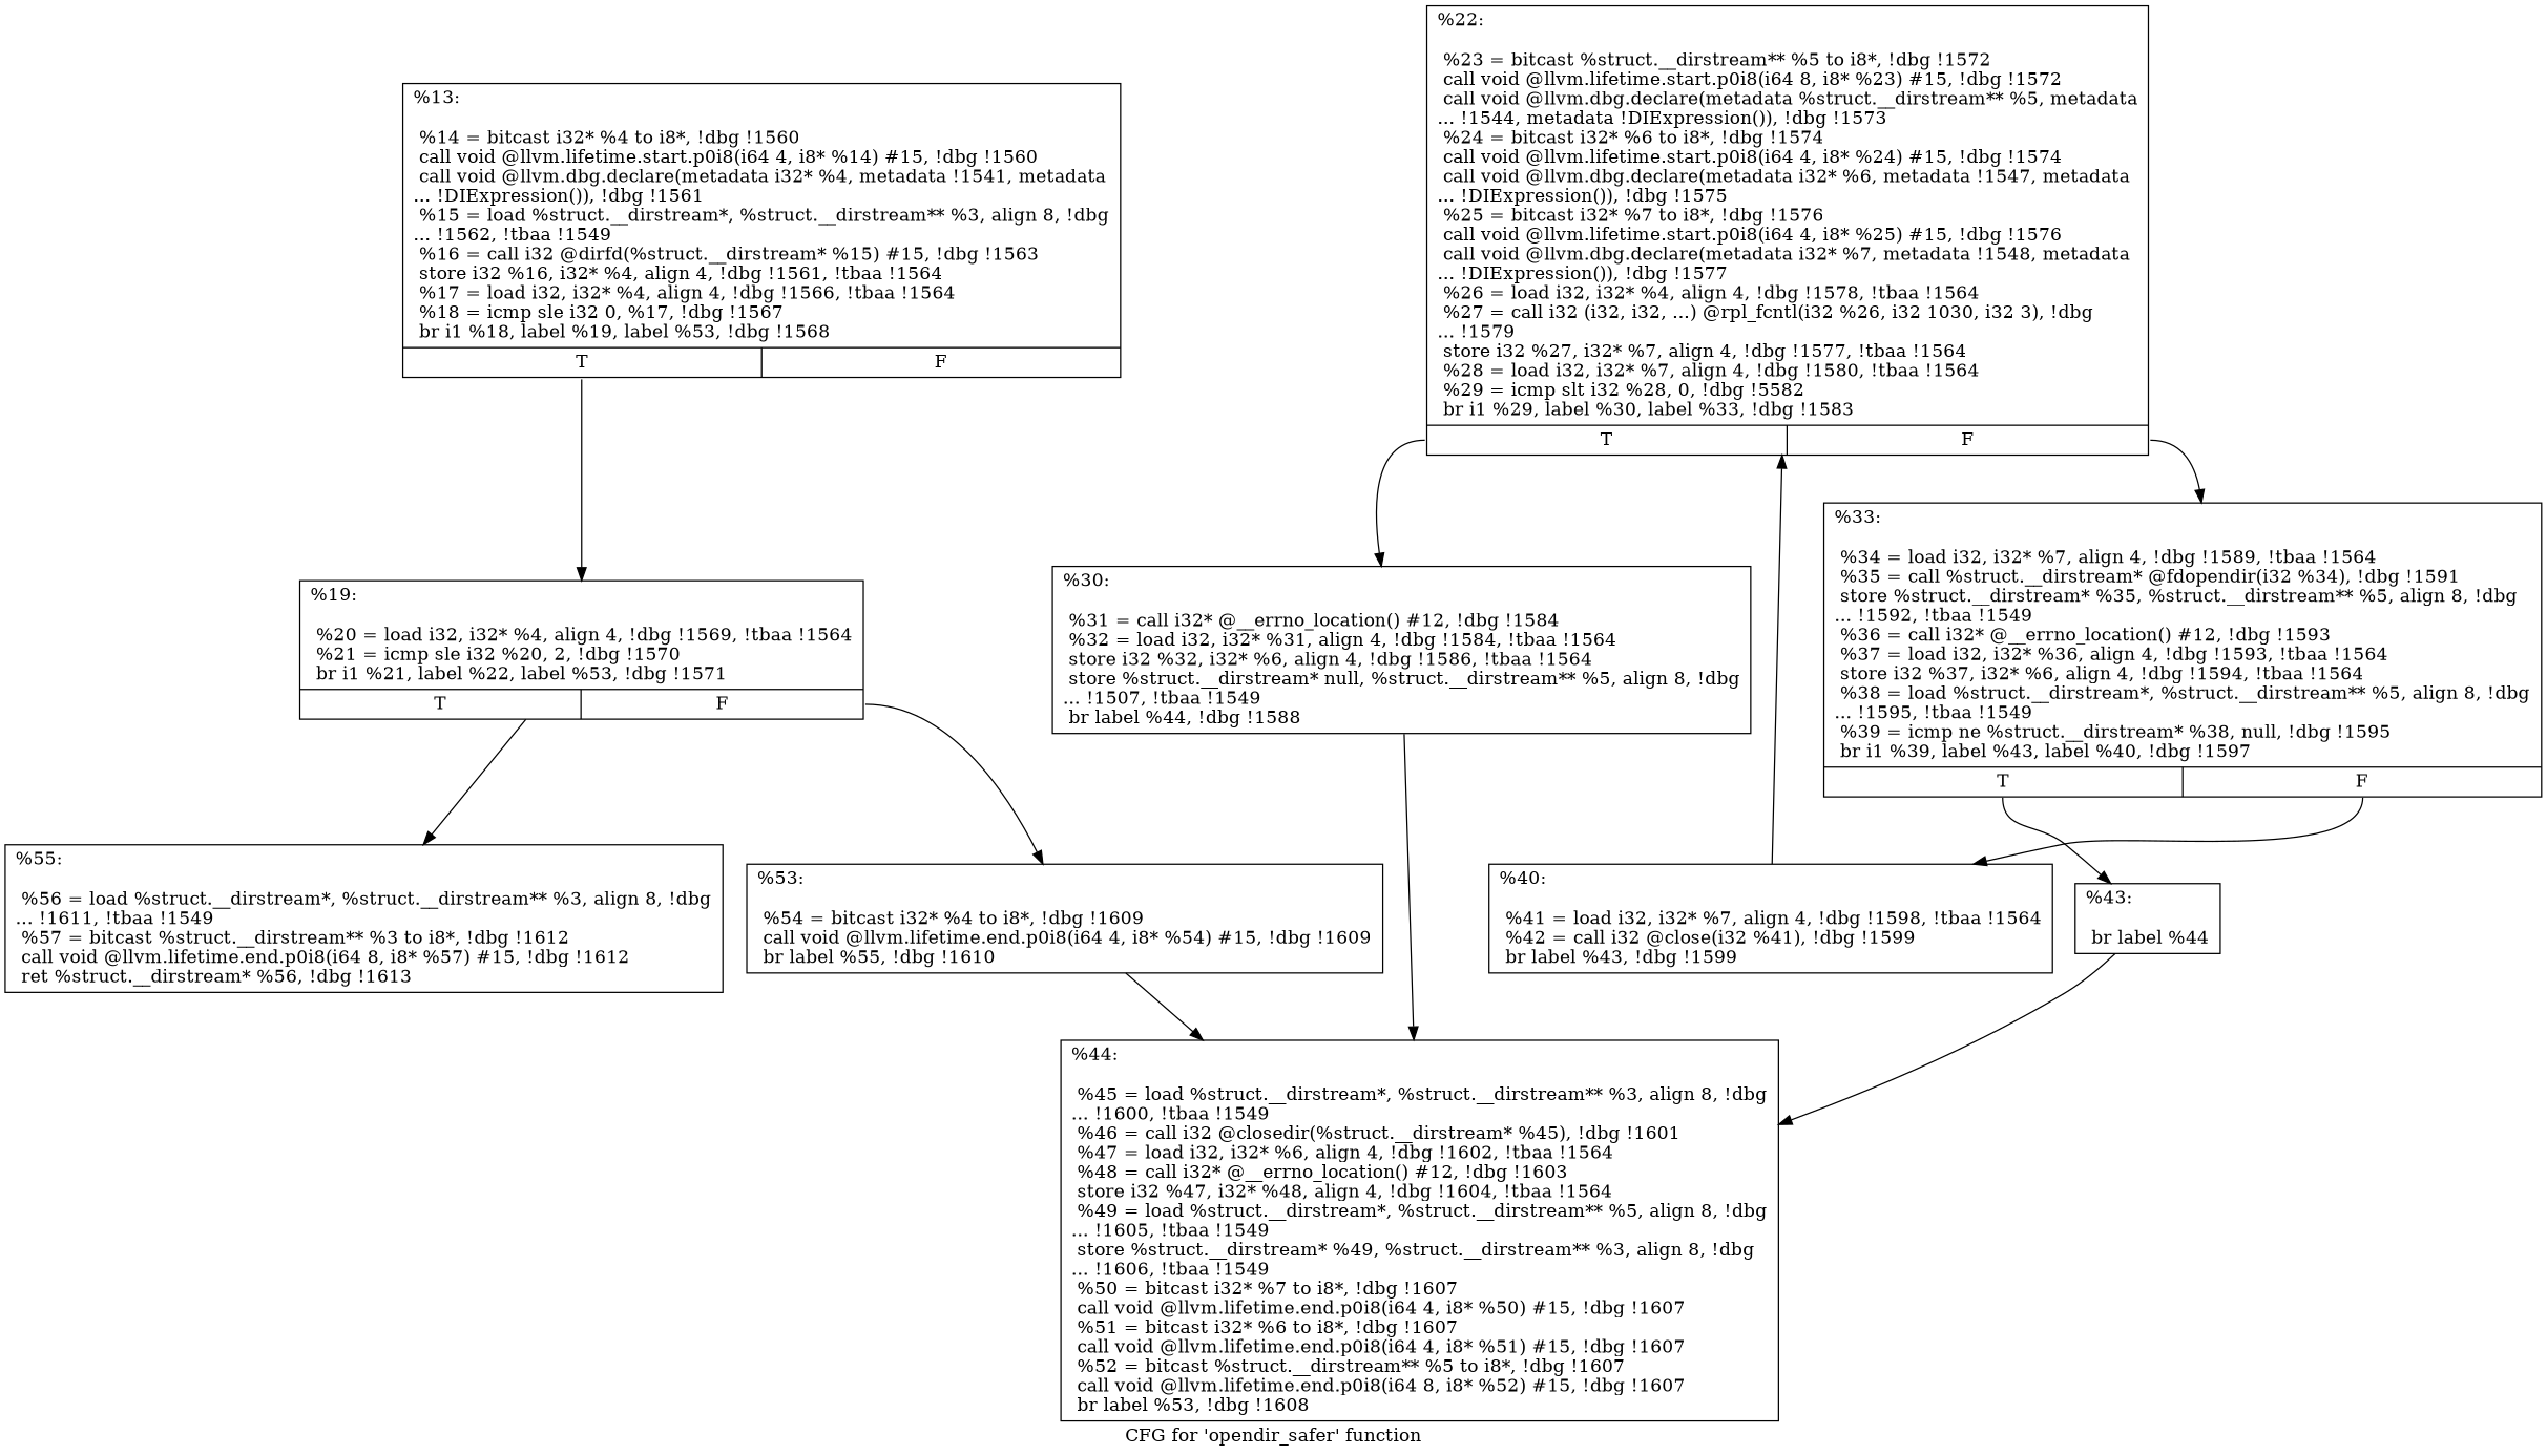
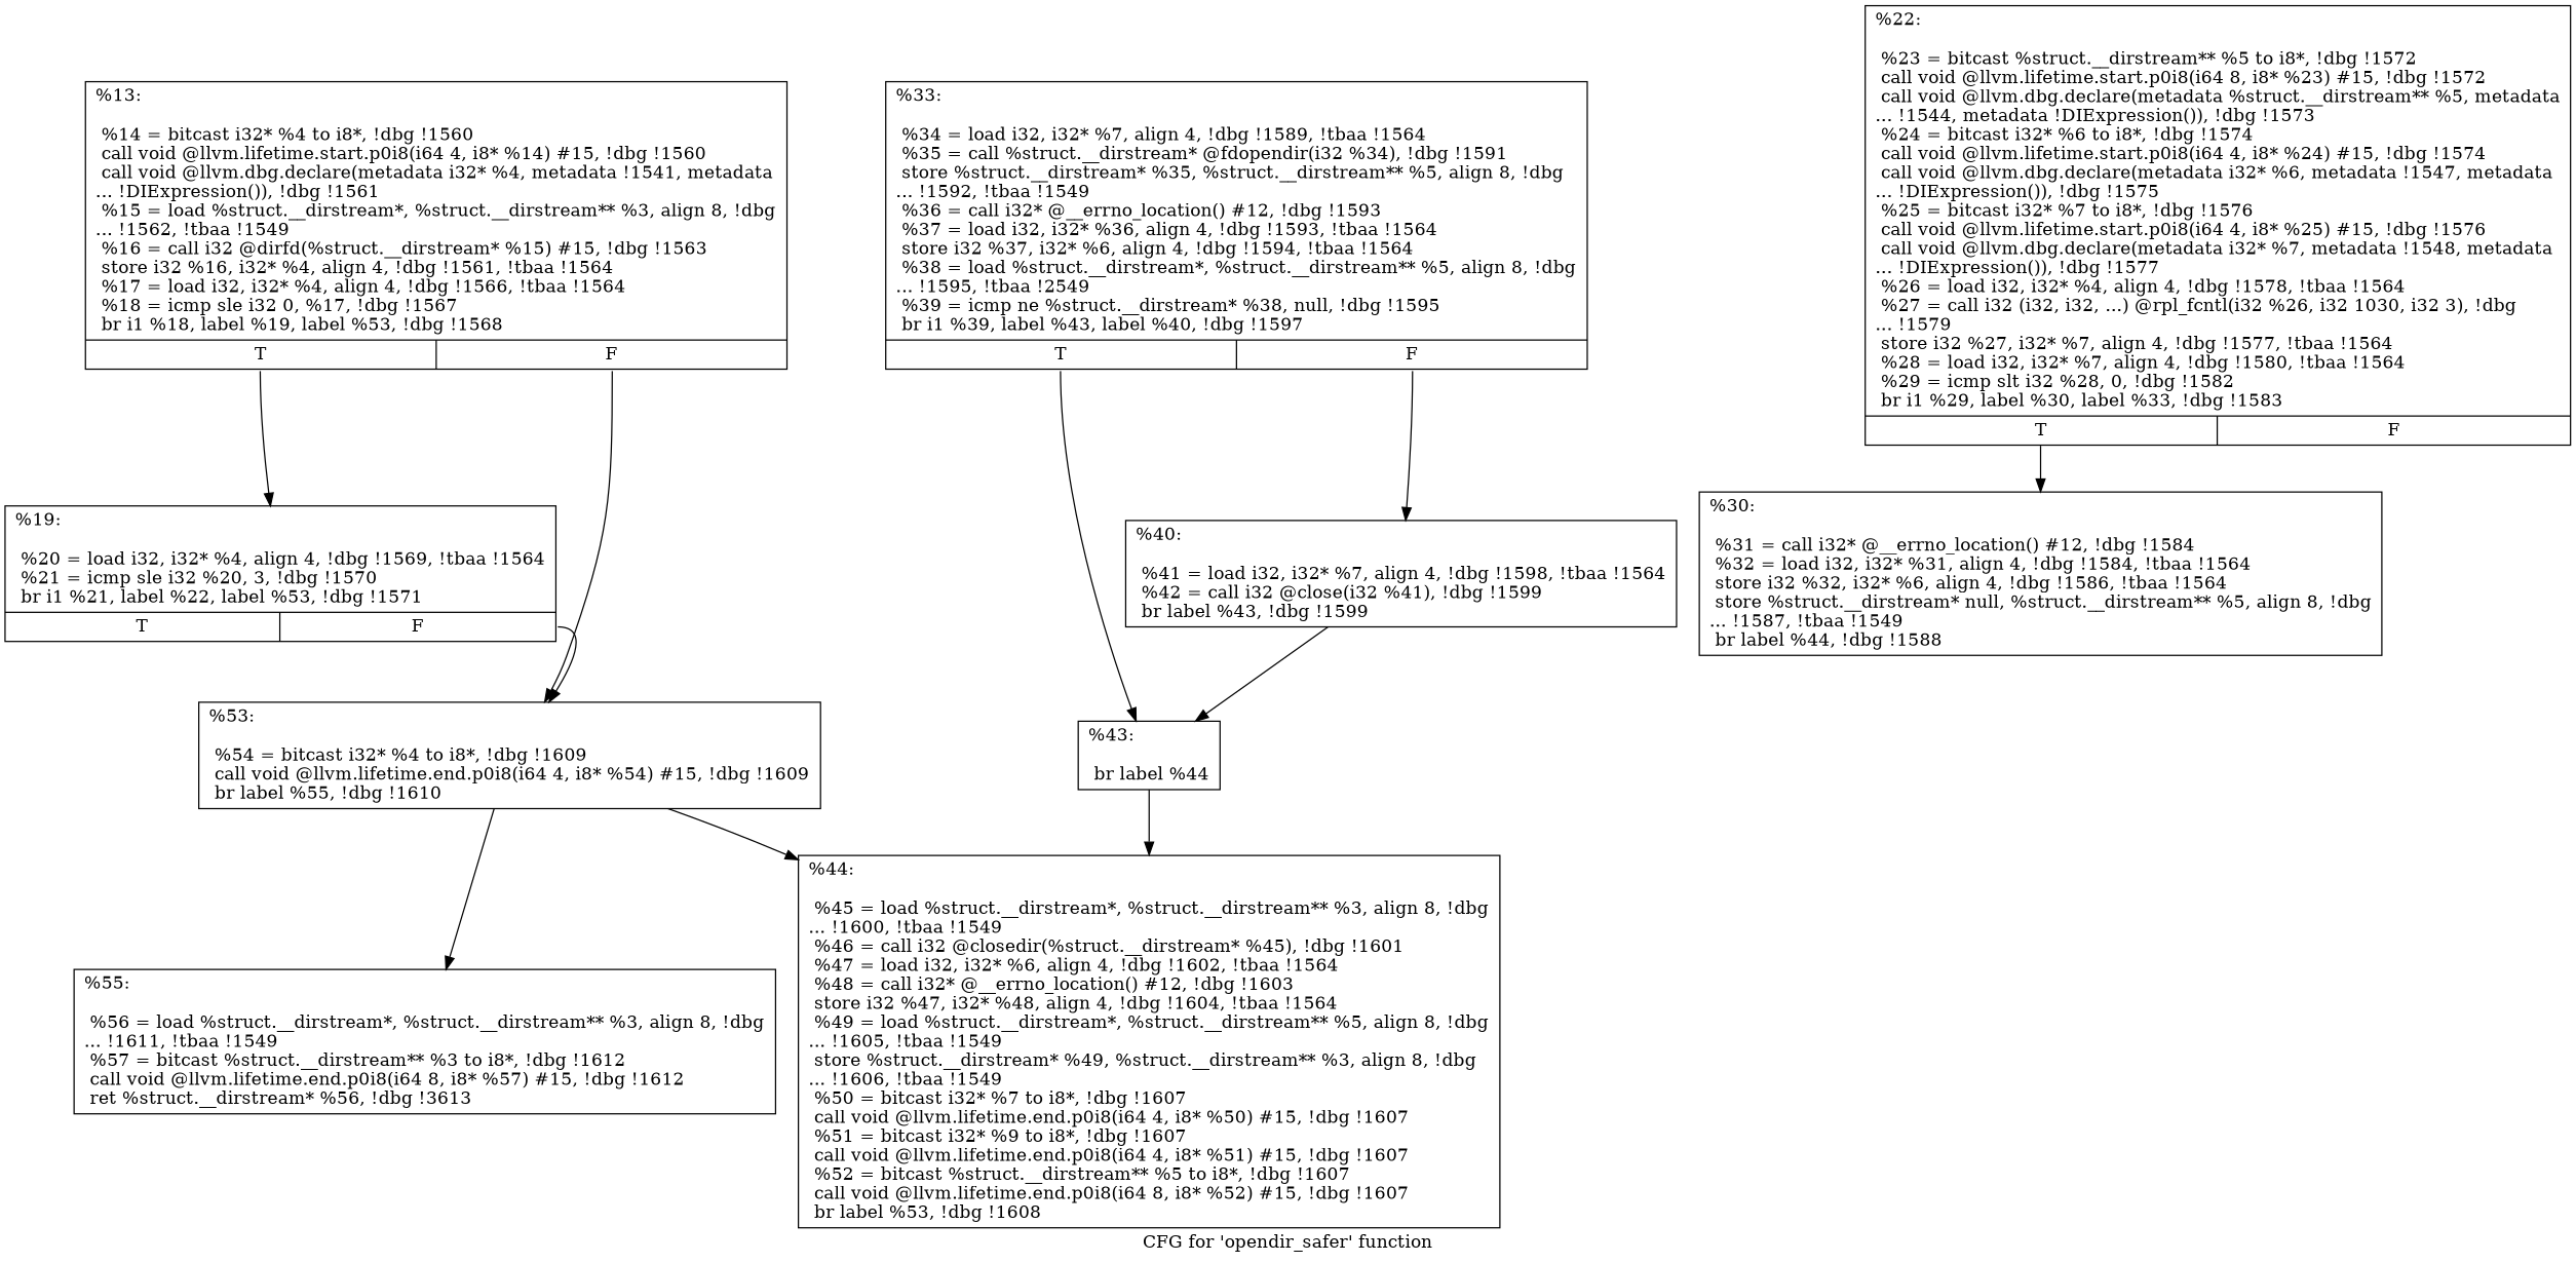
  digraph {
    label="CFG for 'opendir_safer' function"
    node [shape=record]
    n1 [label="{%13:\l\l  %14 = bitcast i32* %4 to i8*, !dbg !1560\l  call void @llvm.lifetime.start.p0i8(i64 4, i8* %14) #15, !dbg !1560\l  call void @llvm.dbg.declare(metadata i32* %4, metadata !1541, metadata\l... !DIExpression()), !dbg !1561\l  %15 = load %struct.__dirstream*, %struct.__dirstream** %3, align 8, !dbg\l... !1562, !tbaa !1549\l  %16 = call i32 @dirfd(%struct.__dirstream* %15) #15, !dbg !1563\l  store i32 %16, i32* %4, align 4, !dbg !1561, !tbaa !1564\l  %17 = load i32, i32* %4, align 4, !dbg !1566, !tbaa !1564\l  %18 = icmp sle i32 0, %17, !dbg !1567\l  br i1 %18, label %19, label %53, !dbg !1568\l|{<s0>T|<s1>F}}"]
-   n2 [label="{%19:\l\l  %20 = load i32, i32* %4, align 4, !dbg !1569, !tbaa !1564\l  %21 = icmp sle i32 %20, 2, !dbg !1570\l  br i1 %21, label %22, label %53, !dbg !1571\l|{<s0>T|<s1>F}}"]
+   n2 [label="{%19:\l\l  %20 = load i32, i32* %4, align 4, !dbg !1569, !tbaa !1564\l  %21 = icmp sle i32 %20, 3, !dbg !1570\l  br i1 %21, label %22, label %53, !dbg !1571\l|{<s0>T|<s1>F}}"]
    n3 [label="{%53:\l\l  %54 = bitcast i32* %4 to i8*, !dbg !1609\l  call void @llvm.lifetime.end.p0i8(i64 4, i8* %54) #15, !dbg !1609\l  br label %55, !dbg !1610\l}"]
-   n4 [label="{%55:\l\l  %56 = load %struct.__dirstream*, %struct.__dirstream** %3, align 8, !dbg\l... !1611, !tbaa !1549\l  %57 = bitcast %struct.__dirstream** %3 to i8*, !dbg !1612\l  call void @llvm.lifetime.end.p0i8(i64 8, i8* %57) #15, !dbg !1612\l  ret %struct.__dirstream* %56, !dbg !1613\l}"]
-   n5 [label="{%44:\l\l  %45 = load %struct.__dirstream*, %struct.__dirstream** %3, align 8, !dbg\l... !1600, !tbaa !1549\l  %46 = call i32 @closedir(%struct.__dirstream* %45), !dbg !1601\l  %47 = load i32, i32* %6, align 4, !dbg !1602, !tbaa !1564\l  %48 = call i32* @__errno_location() #12, !dbg !1603\l  store i32 %47, i32* %48, align 4, !dbg !1604, !tbaa !1564\l  %49 = load %struct.__dirstream*, %struct.__dirstream** %5, align 8, !dbg\l... !1605, !tbaa !1549\l  store %struct.__dirstream* %49, %struct.__dirstream** %3, align 8, !dbg\l... !1606, !tbaa !1549\l  %50 = bitcast i32* %7 to i8*, !dbg !1607\l  call void @llvm.lifetime.end.p0i8(i64 4, i8* %50) #15, !dbg !1607\l  %51 = bitcast i32* %6 to i8*, !dbg !1607\l  call void @llvm.lifetime.end.p0i8(i64 4, i8* %51) #15, !dbg !1607\l  %52 = bitcast %struct.__dirstream** %5 to i8*, !dbg !1607\l  call void @llvm.lifetime.end.p0i8(i64 8, i8* %52) #15, !dbg !1607\l  br label %53, !dbg !1608\l}"]
-   n6 [label="{%22:\l\l  %23 = bitcast %struct.__dirstream** %5 to i8*, !dbg !1572\l  call void @llvm.lifetime.start.p0i8(i64 8, i8* %23) #15, !dbg !1572\l  call void @llvm.dbg.declare(metadata %struct.__dirstream** %5, metadata\l... !1544, metadata !DIExpression()), !dbg !1573\l  %24 = bitcast i32* %6 to i8*, !dbg !1574\l  call void @llvm.lifetime.start.p0i8(i64 4, i8* %24) #15, !dbg !1574\l  call void @llvm.dbg.declare(metadata i32* %6, metadata !1547, metadata\l... !DIExpression()), !dbg !1575\l  %25 = bitcast i32* %7 to i8*, !dbg !1576\l  call void @llvm.lifetime.start.p0i8(i64 4, i8* %25) #15, !dbg !1576\l  call void @llvm.dbg.declare(metadata i32* %7, metadata !1548, metadata\l... !DIExpression()), !dbg !1577\l  %26 = load i32, i32* %4, align 4, !dbg !1578, !tbaa !1564\l  %27 = call i32 (i32, i32, ...) @rpl_fcntl(i32 %26, i32 1030, i32 3), !dbg\l... !1579\l  store i32 %27, i32* %7, align 4, !dbg !1577, !tbaa !1564\l  %28 = load i32, i32* %7, align 4, !dbg !1580, !tbaa !1564\l  %29 = icmp slt i32 %28, 0, !dbg !5582\l  br i1 %29, label %30, label %33, !dbg !1583\l|{<s0>T|<s1>F}}"]
-   n7 [label="{%30:\l\l  %31 = call i32* @__errno_location() #12, !dbg !1584\l  %32 = load i32, i32* %31, align 4, !dbg !1584, !tbaa !1564\l  store i32 %32, i32* %6, align 4, !dbg !1586, !tbaa !1564\l  store %struct.__dirstream* null, %struct.__dirstream** %5, align 8, !dbg\l... !1507, !tbaa !1549\l  br label %44, !dbg !1588\l}"]
-   n8 [label="{%33:\l\l  %34 = load i32, i32* %7, align 4, !dbg !1589, !tbaa !1564\l  %35 = call %struct.__dirstream* @fdopendir(i32 %34), !dbg !1591\l  store %struct.__dirstream* %35, %struct.__dirstream** %5, align 8, !dbg\l... !1592, !tbaa !1549\l  %36 = call i32* @__errno_location() #12, !dbg !1593\l  %37 = load i32, i32* %36, align 4, !dbg !1593, !tbaa !1564\l  store i32 %37, i32* %6, align 4, !dbg !1594, !tbaa !1564\l  %38 = load %struct.__dirstream*, %struct.__dirstream** %5, align 8, !dbg\l... !1595, !tbaa !1549\l  %39 = icmp ne %struct.__dirstream* %38, null, !dbg !1595\l  br i1 %39, label %43, label %40, !dbg !1597\l|{<s0>T|<s1>F}}"]
+   n4 [label="{%55:\l\l  %56 = load %struct.__dirstream*, %struct.__dirstream** %3, align 8, !dbg\l... !1611, !tbaa !1549\l  %57 = bitcast %struct.__dirstream** %3 to i8*, !dbg !1612\l  call void @llvm.lifetime.end.p0i8(i64 8, i8* %57) #15, !dbg !1612\l  ret %struct.__dirstream* %56, !dbg !3613\l}"]
+   n5 [label="{%44:\l\l  %45 = load %struct.__dirstream*, %struct.__dirstream** %3, align 8, !dbg\l... !1600, !tbaa !1549\l  %46 = call i32 @closedir(%struct.__dirstream* %45), !dbg !1601\l  %47 = load i32, i32* %6, align 4, !dbg !1602, !tbaa !1564\l  %48 = call i32* @__errno_location() #12, !dbg !1603\l  store i32 %47, i32* %48, align 4, !dbg !1604, !tbaa !1564\l  %49 = load %struct.__dirstream*, %struct.__dirstream** %5, align 8, !dbg\l... !1605, !tbaa !1549\l  store %struct.__dirstream* %49, %struct.__dirstream** %3, align 8, !dbg\l... !1606, !tbaa !1549\l  %50 = bitcast i32* %7 to i8*, !dbg !1607\l  call void @llvm.lifetime.end.p0i8(i64 4, i8* %50) #15, !dbg !1607\l  %51 = bitcast i32* %9 to i8*, !dbg !1607\l  call void @llvm.lifetime.end.p0i8(i64 4, i8* %51) #15, !dbg !1607\l  %52 = bitcast %struct.__dirstream** %5 to i8*, !dbg !1607\l  call void @llvm.lifetime.end.p0i8(i64 8, i8* %52) #15, !dbg !1607\l  br label %53, !dbg !1608\l}"]
+   n6 [label="{%22:\l\l  %23 = bitcast %struct.__dirstream** %5 to i8*, !dbg !1572\l  call void @llvm.lifetime.start.p0i8(i64 8, i8* %23) #15, !dbg !1572\l  call void @llvm.dbg.declare(metadata %struct.__dirstream** %5, metadata\l... !1544, metadata !DIExpression()), !dbg !1573\l  %24 = bitcast i32* %6 to i8*, !dbg !1574\l  call void @llvm.lifetime.start.p0i8(i64 4, i8* %24) #15, !dbg !1574\l  call void @llvm.dbg.declare(metadata i32* %6, metadata !1547, metadata\l... !DIExpression()), !dbg !1575\l  %25 = bitcast i32* %7 to i8*, !dbg !1576\l  call void @llvm.lifetime.start.p0i8(i64 4, i8* %25) #15, !dbg !1576\l  call void @llvm.dbg.declare(metadata i32* %7, metadata !1548, metadata\l... !DIExpression()), !dbg !1577\l  %26 = load i32, i32* %4, align 4, !dbg !1578, !tbaa !1564\l  %27 = call i32 (i32, i32, ...) @rpl_fcntl(i32 %26, i32 1030, i32 3), !dbg\l... !1579\l  store i32 %27, i32* %7, align 4, !dbg !1577, !tbaa !1564\l  %28 = load i32, i32* %7, align 4, !dbg !1580, !tbaa !1564\l  %29 = icmp slt i32 %28, 0, !dbg !1582\l  br i1 %29, label %30, label %33, !dbg !1583\l|{<s0>T|<s1>F}}"]
+   n7 [label="{%30:\l\l  %31 = call i32* @__errno_location() #12, !dbg !1584\l  %32 = load i32, i32* %31, align 4, !dbg !1584, !tbaa !1564\l  store i32 %32, i32* %6, align 4, !dbg !1586, !tbaa !1564\l  store %struct.__dirstream* null, %struct.__dirstream** %5, align 8, !dbg\l... !1587, !tbaa !1549\l  br label %44, !dbg !1588\l}"]
+   n8 [label="{%33:\l\l  %34 = load i32, i32* %7, align 4, !dbg !1589, !tbaa !1564\l  %35 = call %struct.__dirstream* @fdopendir(i32 %34), !dbg !1591\l  store %struct.__dirstream* %35, %struct.__dirstream** %5, align 8, !dbg\l... !1592, !tbaa !1549\l  %36 = call i32* @__errno_location() #12, !dbg !1593\l  %37 = load i32, i32* %36, align 4, !dbg !1593, !tbaa !1564\l  store i32 %37, i32* %6, align 4, !dbg !1594, !tbaa !1564\l  %38 = load %struct.__dirstream*, %struct.__dirstream** %5, align 8, !dbg\l... !1595, !tbaa !2549\l  %39 = icmp ne %struct.__dirstream* %38, null, !dbg !1595\l  br i1 %39, label %43, label %40, !dbg !1597\l|{<s0>T|<s1>F}}"]
    n9 [label="{%43:\l\l  br label %44\l}"]
    n10 [label="{%40:\l\l  %41 = load i32, i32* %7, align 4, !dbg !1598, !tbaa !1564\l  %42 = call i32 @close(i32 %41), !dbg !1599\l  br label %43, !dbg !1599\l}"]
    n1 -> n2 [tailport=s0]
+   n1 -> n3 [tailport=s1]
    n2 -> n3 [tailport=s1]
-   n2 -> n4
+   n3 -> n4
    n3 -> n5
    n6 -> n7 [tailport=s0]
-   n6 -> n8 [tailport=s1]
-   n7 -> n5
    n8 -> n9 [tailport=s0]
    n8 -> n10 [tailport=s1]
    n9 -> n5
-   n10 -> n6
+   n10 -> n9
  }
